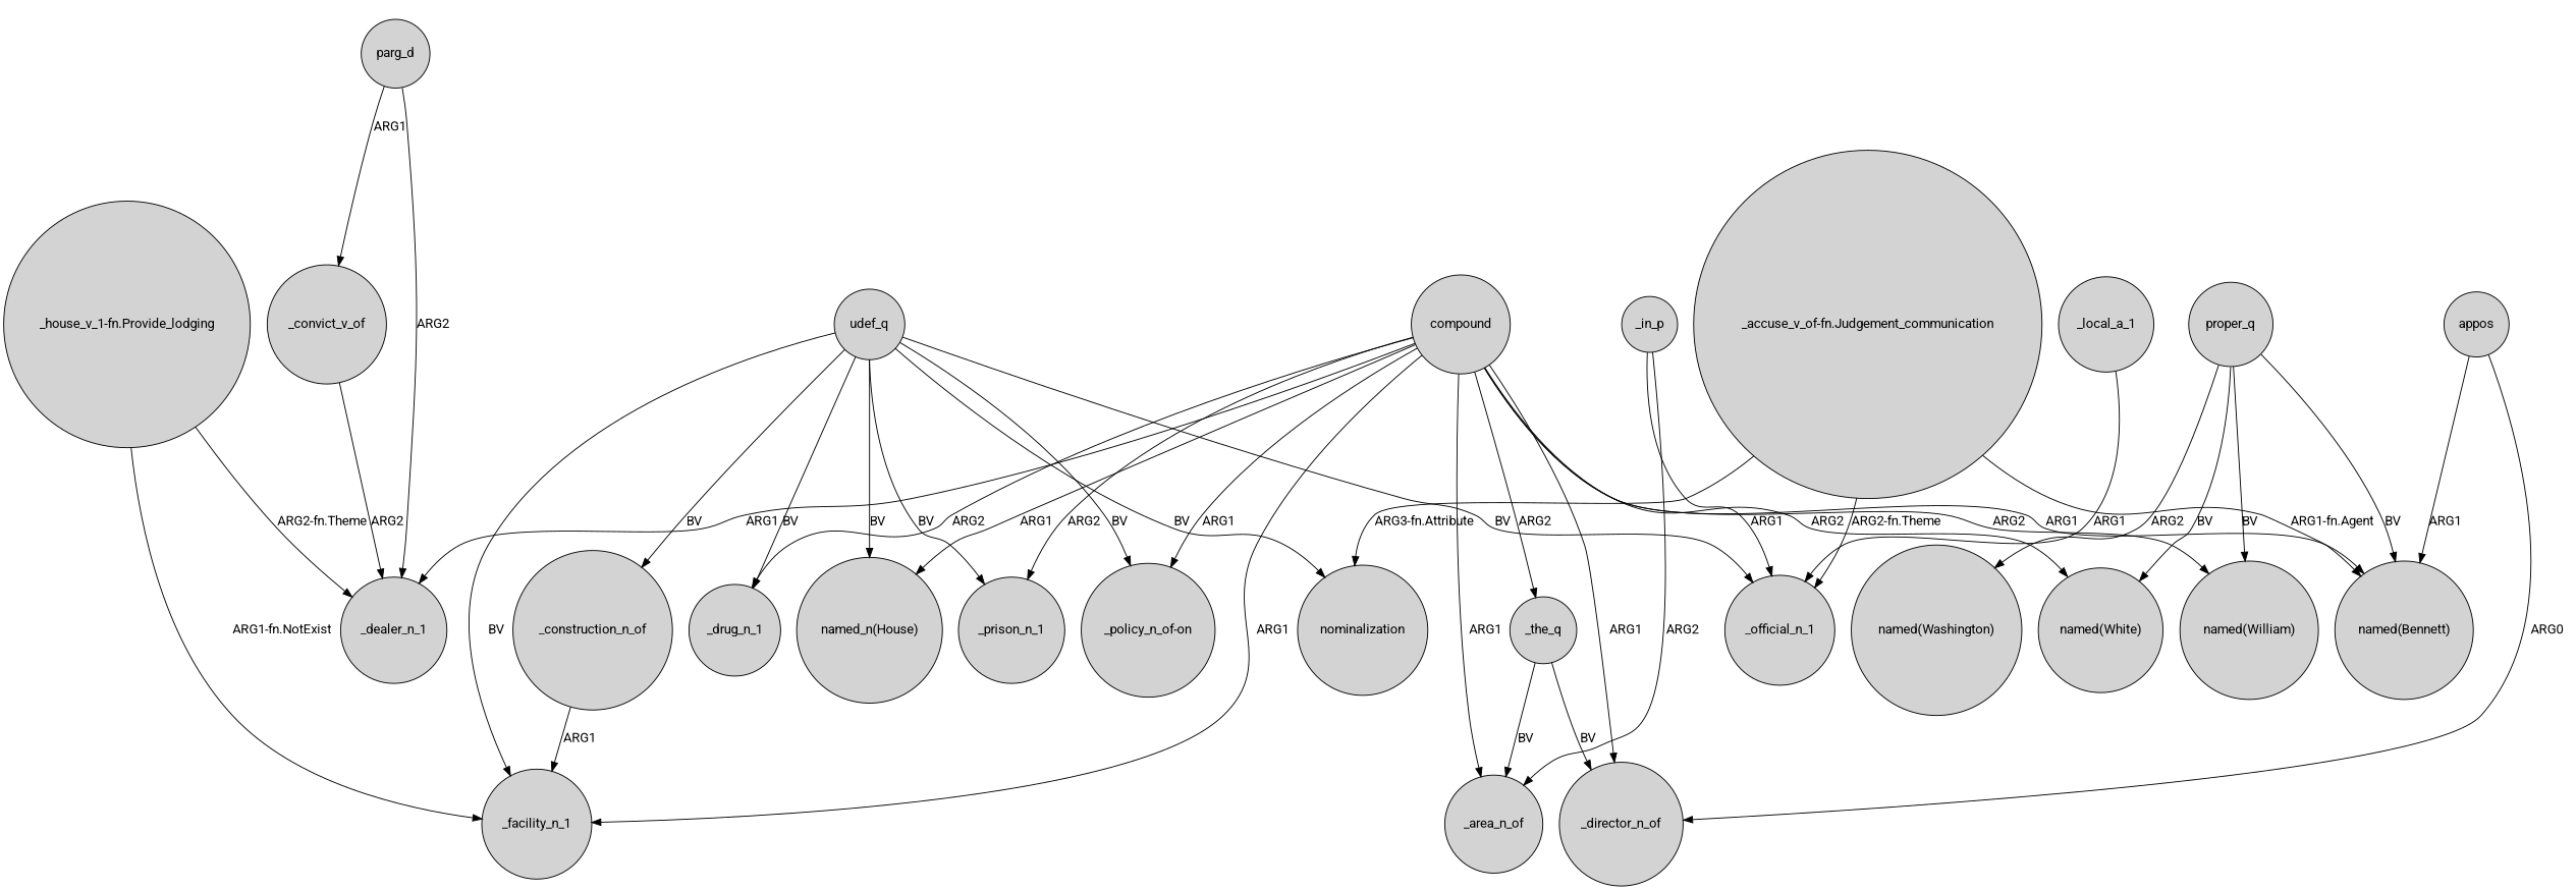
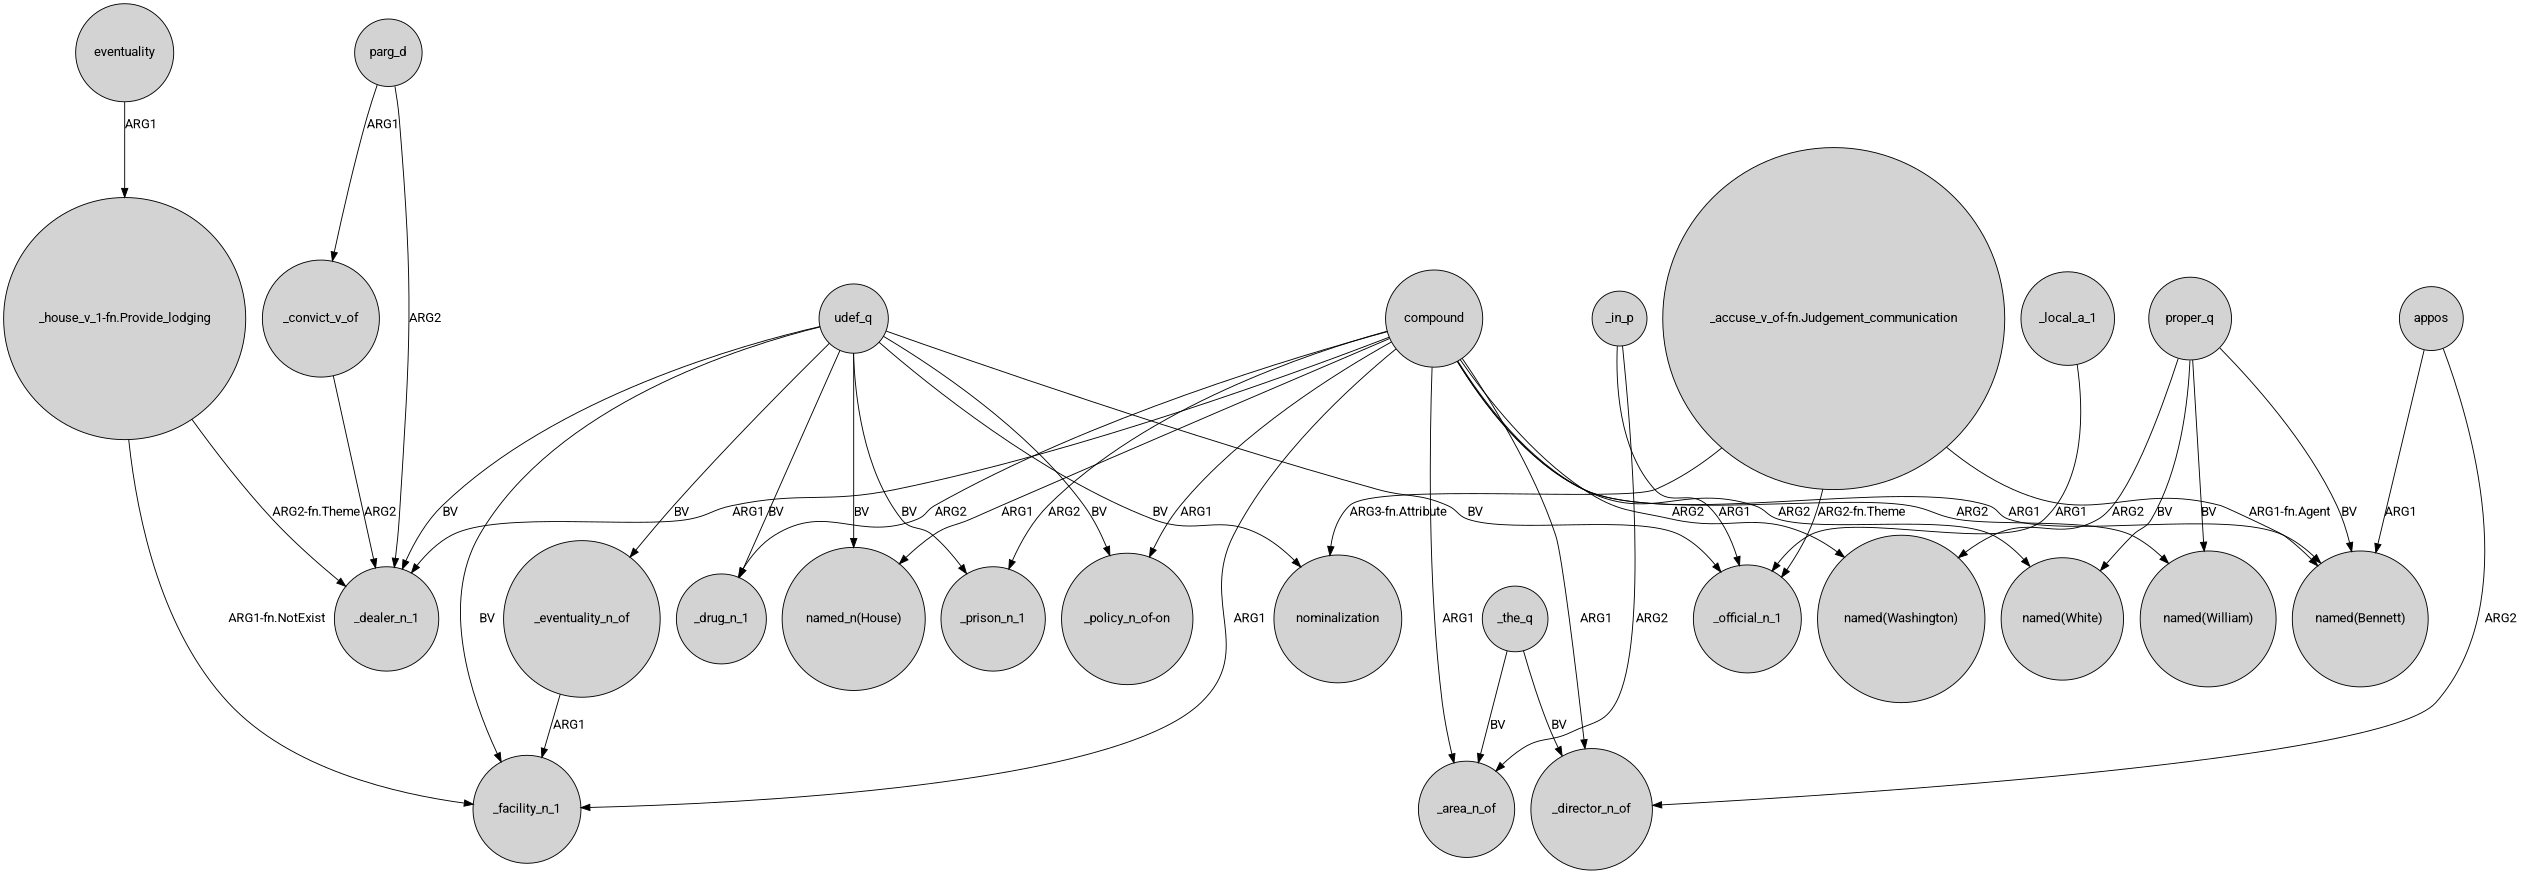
  digraph {
    fontname=Roboto
    node [fontname=Roboto shape=circle style=filled]
    edge [fontname=Roboto]
    udef_q
    "named_n(House)"
    _facility_n_1
    _dealer_n_1
    "_policy_n_of-on"
    _drug_n_1
-   _construction_n_of
+   _construction_n_of [label=_eventuality_n_of]
    _official_n_1
    nominalization
    _prison_n_1
    compound
    "named(Bennett)"
    "named(White)"
    "named(Washington)"
    "named(William)"
    _area_n_of
    _director_n_of
    appos
    parg_d
    _convict_v_of
    "_accuse_v_of-fn.Judgement_communication"
    proper_q
    _in_p
    "_house_v_1-fn.Provide_lodging"
    _local_a_1
    _the_q
+   eventuality
    udef_q -> "named_n(House)" [label=BV]
    udef_q -> _facility_n_1 [label=BV]
+   udef_q -> _dealer_n_1 [label=BV]
    udef_q -> "_policy_n_of-on" [label=BV]
    udef_q -> _drug_n_1 [label=BV]
    udef_q -> _construction_n_of [label=BV]
    udef_q -> _official_n_1 [label=BV]
    udef_q -> nominalization [label=BV]
    udef_q -> _prison_n_1 [label=BV]
    _construction_n_of -> _facility_n_1 [label=ARG1]
    compound -> "named_n(House)" [label=ARG1]
    compound -> _facility_n_1 [label=ARG1]
    compound -> _dealer_n_1 [label=ARG1]
    compound -> "_policy_n_of-on" [label=ARG1]
    compound -> _drug_n_1 [label=ARG2]
    compound -> _prison_n_1 [label=ARG2]
    compound -> "named(Bennett)" [label=ARG1]
    compound -> "named(White)" [label=ARG2]
-   compound -> _the_q [label=ARG2]
+   compound -> "named(Washington)" [label=ARG2]
    compound -> "named(William)" [label=ARG2]
    compound -> _area_n_of [label=ARG1]
    compound -> _director_n_of [label=ARG1]
    appos -> "named(Bennett)" [label=ARG1]
-   appos -> _director_n_of [label=ARG0]
+   appos -> _director_n_of [label=ARG2]
    parg_d -> _dealer_n_1 [label=ARG2]
    parg_d -> _convict_v_of [label=ARG1]
    _convict_v_of -> _dealer_n_1 [label=ARG2]
    "_accuse_v_of-fn.Judgement_communication" -> _official_n_1 [label="ARG2-fn.Theme"]
    "_accuse_v_of-fn.Judgement_communication" -> nominalization [label="ARG3-fn.Attribute"]
    "_accuse_v_of-fn.Judgement_communication" -> "named(Bennett)" [label="ARG1-fn.Agent"]
    proper_q -> "named(Bennett)" [label=BV]
    proper_q -> "named(White)" [label=BV]
    proper_q -> "named(Washington)" [label=ARG2]
    proper_q -> "named(William)" [label=BV]
    _in_p -> _official_n_1 [label=ARG1]
    _in_p -> _area_n_of [label=ARG2]
    "_house_v_1-fn.Provide_lodging" -> _facility_n_1 [label="ARG1-fn.NotExist"]
    "_house_v_1-fn.Provide_lodging" -> _dealer_n_1 [label="ARG2-fn.Theme"]
    _local_a_1 -> _official_n_1 [label=ARG1]
    _the_q -> _area_n_of [label=BV]
    _the_q -> _director_n_of [label=BV]
+   eventuality -> "_house_v_1-fn.Provide_lodging" [label=ARG1]
  }
